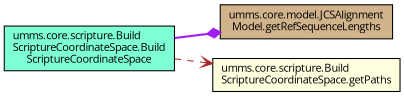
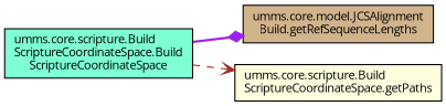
  digraph {
    rankdir=LR
    fontname="Open Sans"
    node [color=black fontname="Open Sans" fontsize=10 shape=record style=filled]
    edge [fontname="Open Sans" fontsize=10 labelfontname=Helvetica labelfontsize=10]
    n1 [fillcolor=aquamarine fontcolor=black height=0.2 label="umms.core.scripture.Build\lScriptureCoordinateSpace.Build\lScriptureCoordinateSpace" width=0.4]
-   n2 [fillcolor=tan height=0.2 label="umms.core.model.JCSAlignment\lModel.getRefSequenceLengths" width=0.4]
+   n2 [fillcolor=tan height=0.2 label="umms.core.model.JCSAlignment\lBuild.getRefSequenceLengths" width=0.4]
    n3 [fillcolor=lightyellow height=0.2 label="umms.core.scripture.Build\lScriptureCoordinateSpace.getPaths" width=0.4]
    n1 -> n2 [color=purple style=bold arrowhead=diamond]
    n1 -> n3 [color=brown style=dashed arrowhead=vee]
  }
